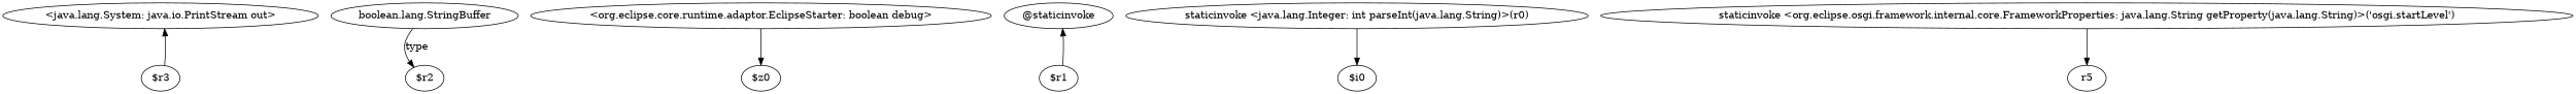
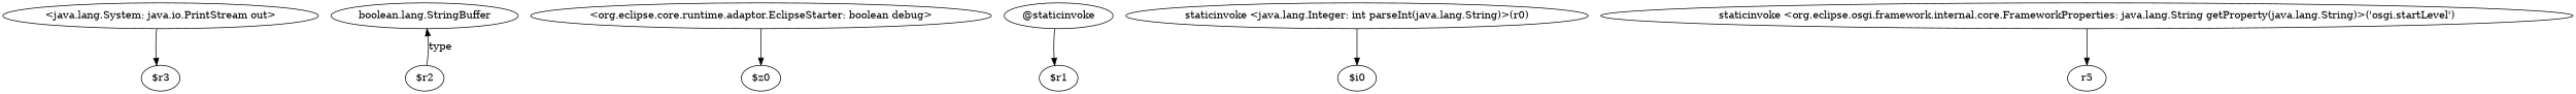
  digraph {
    n1 [label="<java.lang.System: java.io.PrintStream out>"]
    n2 [label="$r3"]
    n3 [label="boolean.lang.StringBuffer"]
    n4 [label="$r2"]
    n5 [label="<org.eclipse.core.runtime.adaptor.EclipseStarter: boolean debug>"]
    n6 [label="$z0"]
    n7 [label="@staticinvoke"]
    n8 [label="$r1"]
    n9 [label="staticinvoke <java.lang.Integer: int parseInt(java.lang.String)>(r0)"]
    n10 [label="$i0"]
    n11 [label="staticinvoke <org.eclipse.osgi.framework.internal.core.FrameworkProperties: java.lang.String getProperty(java.lang.String)>('osgi.startLevel')"]
    n12 [label=r5]
-   n2 -> n1
-   n3 -> n4 [label=type]
+   n1 -> n2
+   n4 -> n3 [label=type]
    n5 -> n6
-   n8 -> n7
+   n7 -> n8
    n9 -> n10
    n11 -> n12
  }
